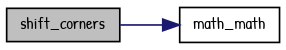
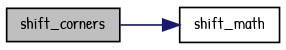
  digraph {
    rankdir=LR
    fontname="Patrick Hand"
    node [color=black fontname="Patrick Hand" fontsize=10 shape=record style=filled]
    n1 [fillcolor=grey75 fontcolor=black height=0.2 label=shift_corners width=0.4]
-   n2 [fillcolor=white height=0.2 label=math_math width=0.4]
+   n2 [fillcolor=white height=0.2 label=shift_math width=0.4]
    n1 -> n2 [color=midnightblue fontname="Patrick Hand" fontsize=10 labelfontname=Helvetica labelfontsize=10 style=solid]
  }
